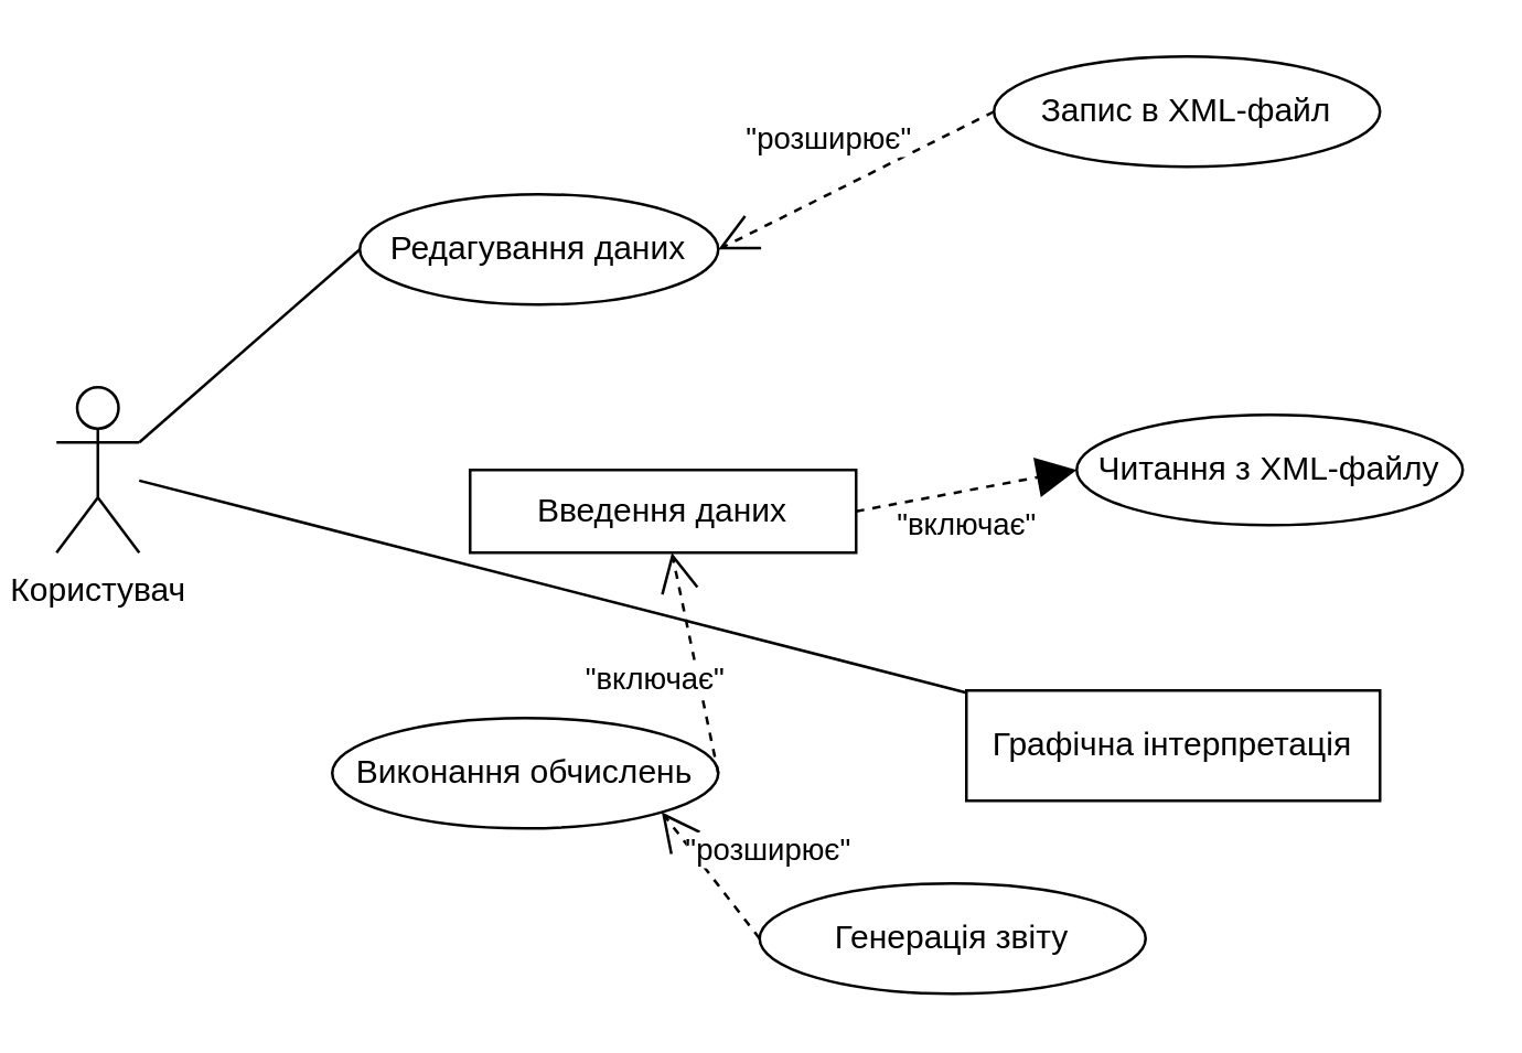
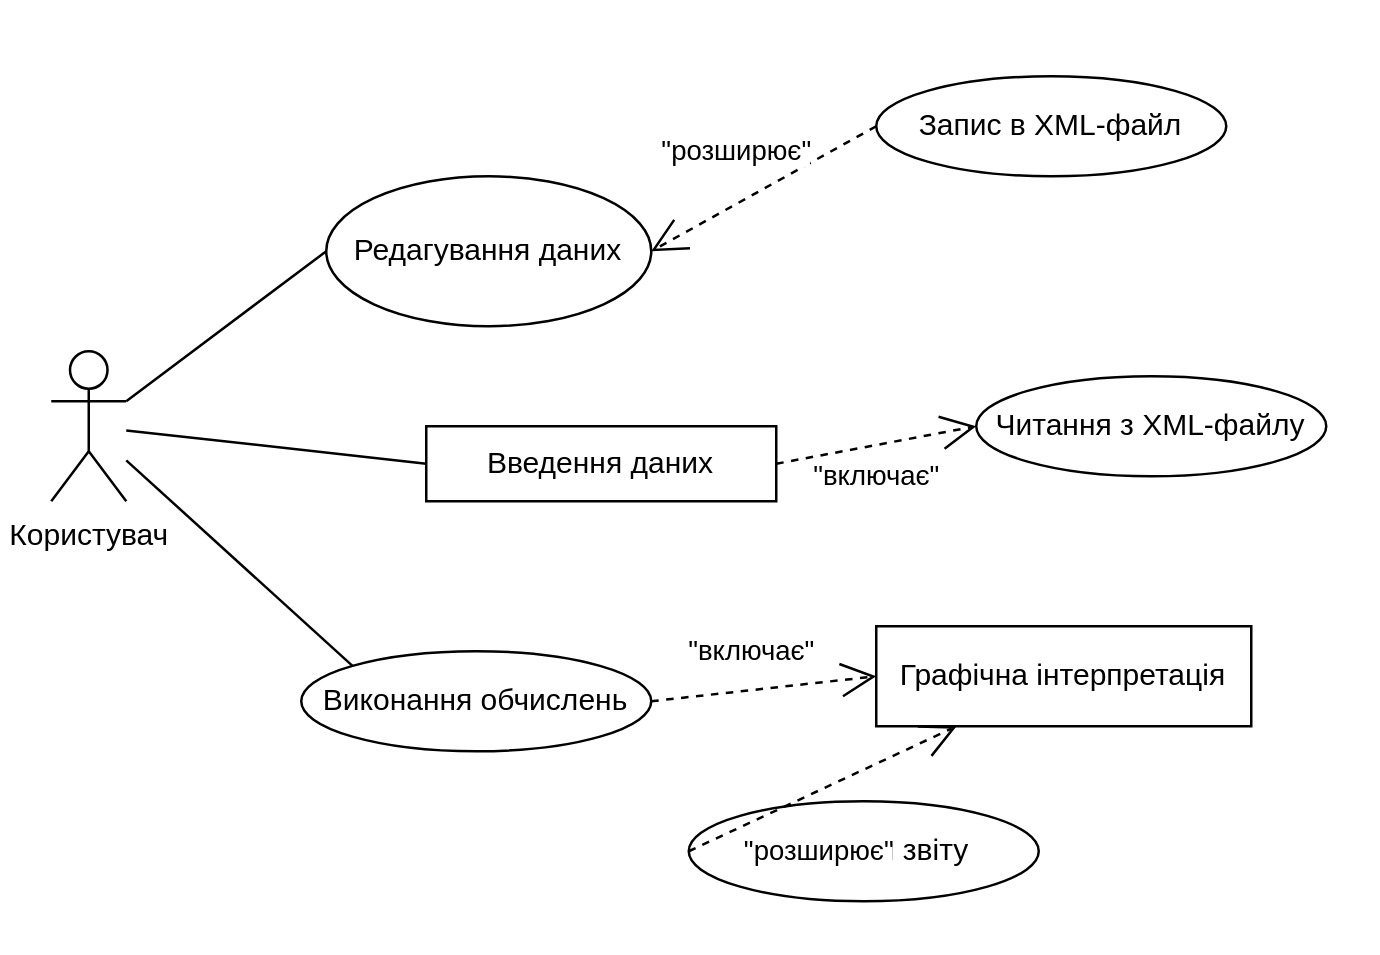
  <mxCell id="0" />
  <mxCell id="1" parent="0" />
  <mxCell id="2" value="Користувач" style="shape=umlActor;verticalLabelPosition=bottom;verticalAlign=top;html=1;" parent="1" vertex="1"><mxGeometry x="20" y="140" width="30" height="60" as="geometry" /></mxCell>
- <mxCell id="3" value="Редагування даних" style="ellipse;whiteSpace=wrap;html=1;" parent="1" vertex="1"><mxGeometry x="130" y="70" width="130" height="40" as="geometry" /></mxCell>
+ <mxCell id="3" value="Редагування даних" style="ellipse;whiteSpace=wrap;html=1;" parent="1" vertex="1"><mxGeometry x="130" y="70" width="130" height="60" as="geometry" /></mxCell>
  <mxCell id="4" value="Введення даних" style="whiteSpace=wrap;html=1;rounded=0;" parent="1" vertex="1"><mxGeometry x="170" y="170" width="140" height="30" as="geometry" /></mxCell>
  <mxCell id="5" value="Виконання обчислень" style="ellipse;whiteSpace=wrap;html=1;" parent="1" vertex="1"><mxGeometry x="120" y="260" width="140" height="40" as="geometry" /></mxCell>
- <mxCell id="6" value="Запис в XML-файл" style="ellipse;whiteSpace=wrap;html=1;" parent="1" vertex="1"><mxGeometry x="360" y="20" width="140" height="40" as="geometry" /></mxCell>
+ <mxCell id="6" value="Запис в XML-файл" style="ellipse;whiteSpace=wrap;html=1;" parent="1" vertex="1"><mxGeometry x="350" y="30" width="140" height="40" as="geometry" /></mxCell>
  <mxCell id="7" value="Читання з XML-файлу" style="ellipse;whiteSpace=wrap;html=1;" parent="1" vertex="1"><mxGeometry x="390" y="150" width="140" height="40" as="geometry" /></mxCell>
  <mxCell id="8" value="Графічна інтерпретація" style="whiteSpace=wrap;html=1;rounded=0;" parent="1" vertex="1"><mxGeometry x="350" y="250" width="150" height="40" as="geometry" /></mxCell>
  <mxCell id="9" value="Генерація звіту" style="ellipse;whiteSpace=wrap;html=1;" parent="1" vertex="1"><mxGeometry x="275" y="320" width="140" height="40" as="geometry" /></mxCell>
  <mxCell id="10" value="" style="endArrow=none;html=1;rounded=0;entryX=0;entryY=0.5;entryDx=0;entryDy=0;exitX=1;exitY=0.333;exitDx=0;exitDy=0;exitPerimeter=0;" parent="1" source="2" target="3" edge="1"><mxGeometry relative="1" as="geometry"><mxPoint x="90" y="150" as="sourcePoint" /><mxPoint x="250" y="150" as="targetPoint" /></mxGeometry></mxCell>
- <mxCell id="12" value="" style="endArrow=none;html=1;rounded=0;" parent="1" source="2" target="8" edge="1"><mxGeometry relative="1" as="geometry"><mxPoint x="90" y="150" as="sourcePoint" /><mxPoint x="250" y="150" as="targetPoint" /></mxGeometry></mxCell>
+ <mxCell id="11" value="" style="endArrow=none;html=1;rounded=0;entryX=0;entryY=0.5;entryDx=0;entryDy=0;" parent="1" source="2" target="4" edge="1"><mxGeometry relative="1" as="geometry"><mxPoint x="90" y="150" as="sourcePoint" /><mxPoint x="250" y="150" as="targetPoint" /></mxGeometry></mxCell>
+ <mxCell id="12" value="" style="endArrow=none;html=1;rounded=0;entryX=0;entryY=0;entryDx=0;entryDy=0;" parent="1" source="2" target="5" edge="1"><mxGeometry relative="1" as="geometry"><mxPoint x="90" y="150" as="sourcePoint" /><mxPoint x="250" y="150" as="targetPoint" /></mxGeometry></mxCell>
  <mxCell id="13" value="&quot;розширює&quot;" style="endArrow=open;endSize=12;dashed=1;html=1;rounded=0;exitX=0;exitY=0.5;exitDx=0;exitDy=0;entryX=1;entryY=0.5;entryDx=0;entryDy=0;" parent="1" source="6" target="3" edge="1"><mxGeometry x="0.04" y="-18" width="160" relative="1" as="geometry"><mxPoint x="280" y="120" as="sourcePoint" /><mxPoint x="440" y="120" as="targetPoint" /><mxPoint as="offset" /></mxGeometry></mxCell>
- <mxCell id="14" value="&quot;включає&quot;" style="endArrow=block;endSize=12;dashed=1;html=1;rounded=0;exitX=1;exitY=0.5;exitDx=0;exitDy=0;entryX=0;entryY=0.5;entryDx=0;entryDy=0;" parent="1" source="4" target="7" edge="1"><mxGeometry x="-0.057" y="-12" width="160" relative="1" as="geometry"><mxPoint x="300" y="200" as="sourcePoint" /><mxPoint x="460" y="200" as="targetPoint" /><mxPoint as="offset" /></mxGeometry></mxCell>
- <mxCell id="15" value="&quot;включає&quot;" style="endArrow=open;endSize=12;dashed=1;html=1;rounded=0;exitX=1;exitY=0.5;exitDx=0;exitDy=0;" parent="1" source="5" target="4" edge="1"><mxGeometry x="-0.073" y="15" width="160" relative="1" as="geometry"><mxPoint x="270" y="270" as="sourcePoint" /><mxPoint x="430" y="270" as="targetPoint" /><mxPoint as="offset" /></mxGeometry></mxCell>
- <mxCell id="16" value="&quot;розширює&quot;" style="endArrow=open;endSize=12;dashed=1;html=1;rounded=0;exitX=0;exitY=0.5;exitDx=0;exitDy=0;entryX=1;entryY=1;entryDx=0;entryDy=0;" parent="1" source="9" target="5" edge="1"><mxGeometry x="-0.2" y="-22" width="160" relative="1" as="geometry"><mxPoint x="270" y="270" as="sourcePoint" /><mxPoint x="430" y="270" as="targetPoint" /><mxPoint as="offset" /></mxGeometry></mxCell>
+ <mxCell id="14" value="&quot;включає&quot;" style="endArrow=open;endSize=12;dashed=1;html=1;rounded=0;exitX=1;exitY=0.5;exitDx=0;exitDy=0;entryX=0;entryY=0.5;entryDx=0;entryDy=0;" parent="1" source="4" target="7" edge="1"><mxGeometry x="-0.057" y="-12" width="160" relative="1" as="geometry"><mxPoint x="300" y="200" as="sourcePoint" /><mxPoint x="460" y="200" as="targetPoint" /><mxPoint as="offset" /></mxGeometry></mxCell>
+ <mxCell id="15" value="&quot;включає&quot;" style="endArrow=open;endSize=12;dashed=1;html=1;rounded=0;exitX=1;exitY=0.5;exitDx=0;exitDy=0;entryX=0;entryY=0.5;entryDx=0;entryDy=0;" parent="1" source="5" target="8" edge="1"><mxGeometry x="-0.073" y="15" width="160" relative="1" as="geometry"><mxPoint x="270" y="270" as="sourcePoint" /><mxPoint x="430" y="270" as="targetPoint" /><mxPoint as="offset" /></mxGeometry></mxCell>
+ <mxCell id="16" value="&quot;розширює&quot;" style="endArrow=open;endSize=12;dashed=1;html=1;rounded=0;exitX=0;exitY=0.5;exitDx=0;exitDy=0;" parent="1" source="9" target="8" edge="1"><mxGeometry x="-0.2" y="-22" width="160" relative="1" as="geometry"><mxPoint x="270" y="270" as="sourcePoint" /><mxPoint x="430" y="270" as="targetPoint" /><mxPoint as="offset" /></mxGeometry></mxCell>
